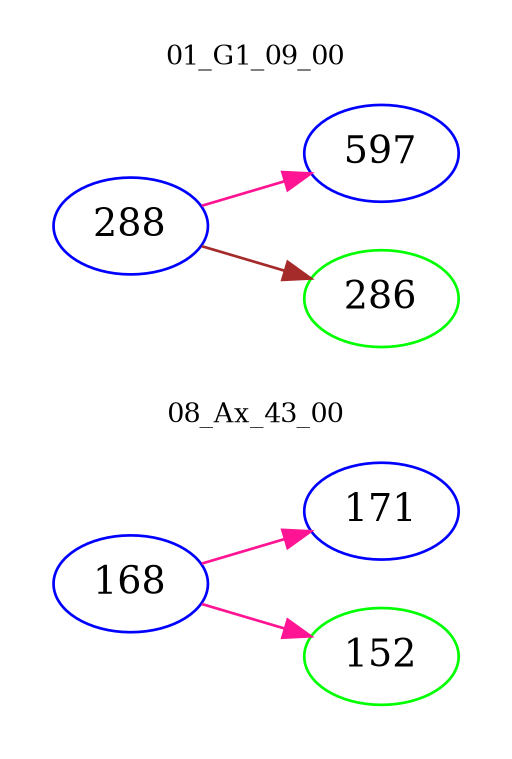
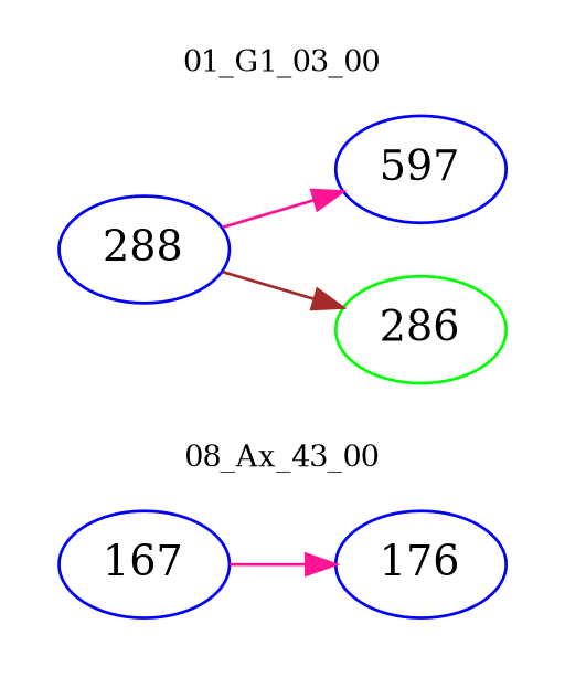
  digraph {
    rankdir=LR
    node [color=blue]
    edge [color=deeppink]
-   n1 [label=168]
-   n2 [color=green label=152]
-   n3 [label=171]
+   n1 [label=167]
+   n3 [label=176]
    n4 [label=288]
    n5 [color=green label=286]
    n6 [label=597]
    subgraph cluster_1 {
      color=white
      fontsize=10
      label="08_Ax_43_00"
      n1
-     n2
      n3
    }
    subgraph cluster_2 {
      color=white
      fontsize=10
-     label="01_G1_09_00"
+     label="01_G1_03_00"
      n4
      n5
      n6
    }
-   n1 -> n2
    n1 -> n3
    n4 -> n5 [color=brown]
    n4 -> n6
  }
